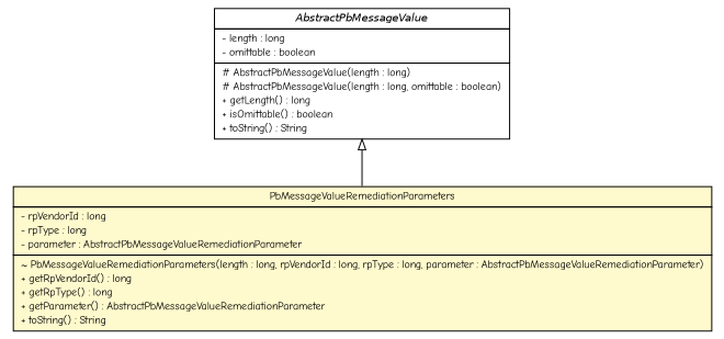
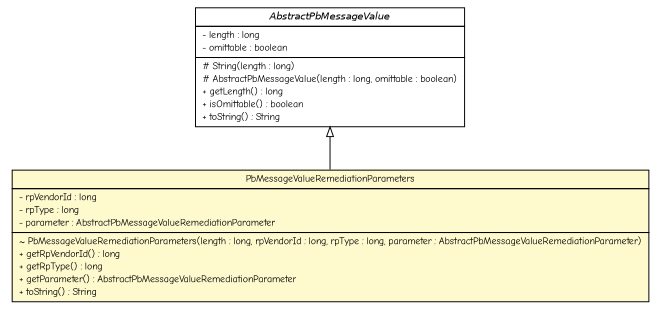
  digraph {
    nodesep=0.25
    ranksep=0.5
    fontname="Comic Neue"
    node [fontcolor=black fontname="Comic Neue" fontsize=10.0 shape=plaintext]
-   n1 [label=<<table title="org.ietf.nea.pb.message.AbstractPbMessageValue" border="0" cellborder="1" cellspacing="0" cellpadding="2" port="p" href="./AbstractPbMessageValue.html"> 		<tr><td><table border="0" cellspacing="0" cellpadding="1"> <tr><td align="center" balign="center"><font face="Helvetica-Oblique"> AbstractPbMessageValue </font></td></tr> 		</table></td></tr> 		<tr><td><table border="0" cellspacing="0" cellpadding="1"> <tr><td align="left" balign="left"> - length : long </td></tr> <tr><td align="left" balign="left"> - omittable : boolean </td></tr> 		</table></td></tr> 		<tr><td><table border="0" cellspacing="0" cellpadding="1"> <tr><td align="left" balign="left"> # AbstractPbMessageValue(length : long) </td></tr> <tr><td align="left" balign="left"> # AbstractPbMessageValue(length : long, omittable : boolean) </td></tr> <tr><td align="left" balign="left"> + getLength() : long </td></tr> <tr><td align="left" balign="left"> + isOmittable() : boolean </td></tr> <tr><td align="left" balign="left"> + toString() : String </td></tr> 		</table></td></tr> 		</table>>]
+   n1 [label=<<table title="org.ietf.nea.pb.message.AbstractPbMessageValue" border="0" cellborder="1" cellspacing="0" cellpadding="2" port="p" href="./AbstractPbMessageValue.html"> 		<tr><td><table border="0" cellspacing="0" cellpadding="1"> <tr><td align="center" balign="center"><font face="Helvetica-Oblique"> AbstractPbMessageValue </font></td></tr> 		</table></td></tr> 		<tr><td><table border="0" cellspacing="0" cellpadding="1"> <tr><td align="left" balign="left"> - length : long </td></tr> <tr><td align="left" balign="left"> - omittable : boolean </td></tr> 		</table></td></tr> 		<tr><td><table border="0" cellspacing="0" cellpadding="1"> <tr><td align="left" balign="left"> # String(length : long) </td></tr> <tr><td align="left" balign="left"> # AbstractPbMessageValue(length : long, omittable : boolean) </td></tr> <tr><td align="left" balign="left"> + getLength() : long </td></tr> <tr><td align="left" balign="left"> + isOmittable() : boolean </td></tr> <tr><td align="left" balign="left"> + toString() : String </td></tr> 		</table></td></tr> 		</table>>]
    n2 [label=<<table title="org.ietf.nea.pb.message.PbMessageValueRemediationParameters" border="0" cellborder="1" cellspacing="0" cellpadding="2" port="p" bgcolor="lemonChiffon" href="./PbMessageValueRemediationParameters.html"> 		<tr><td><table border="0" cellspacing="0" cellpadding="1"> <tr><td align="center" balign="center"> PbMessageValueRemediationParameters </td></tr> 		</table></td></tr> 		<tr><td><table border="0" cellspacing="0" cellpadding="1"> <tr><td align="left" balign="left"> - rpVendorId : long </td></tr> <tr><td align="left" balign="left"> - rpType : long </td></tr> <tr><td align="left" balign="left"> - parameter : AbstractPbMessageValueRemediationParameter </td></tr> 		</table></td></tr> 		<tr><td><table border="0" cellspacing="0" cellpadding="1"> <tr><td align="left" balign="left"> ~ PbMessageValueRemediationParameters(length : long, rpVendorId : long, rpType : long, parameter : AbstractPbMessageValueRemediationParameter) </td></tr> <tr><td align="left" balign="left"> + getRpVendorId() : long </td></tr> <tr><td align="left" balign="left"> + getRpType() : long </td></tr> <tr><td align="left" balign="left"> + getParameter() : AbstractPbMessageValueRemediationParameter </td></tr> <tr><td align="left" balign="left"> + toString() : String </td></tr> 		</table></td></tr> 		</table>>]
    n1 -> n2 [arrowtail=empty dir=back fontname="Comic Neue" fontsize=10 headport=p labelfontname=Helvetica labelfontsize=10 tailport=p]
  }
